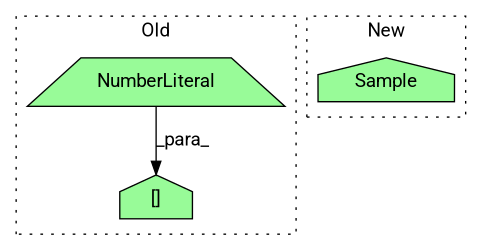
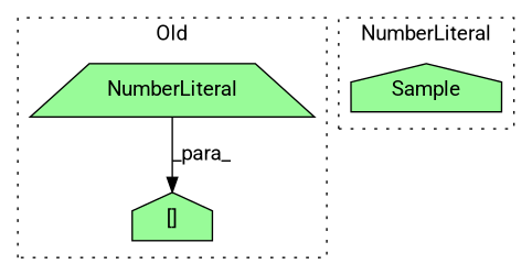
  digraph {
    fontname=Roboto
    node [shape=house style=filled fillcolor=palegreen fontname=Roboto]
    n1 [a=2 l="19,1" label="[]" s="14567,14587"]
    n2 [a=34 l=1 label=NumberLiteral s=14586 shape=trapezium]
    n3 [a=32 l="7,1" label=Sample s="19410,19462"]
    subgraph cluster_1 {
      label=Old
      style=dotted
      n1
      n2
    }
    subgraph cluster_2 {
-     label=New
+     label=NumberLiteral
      style=dotted
      n3
    }
    n2 -> n1 [label=_para_ fontname=Roboto]
  }
